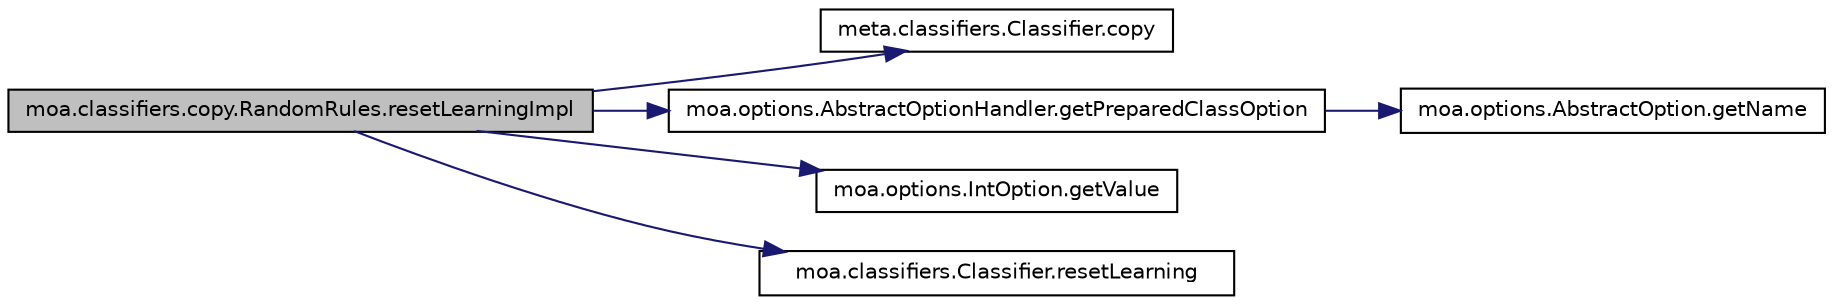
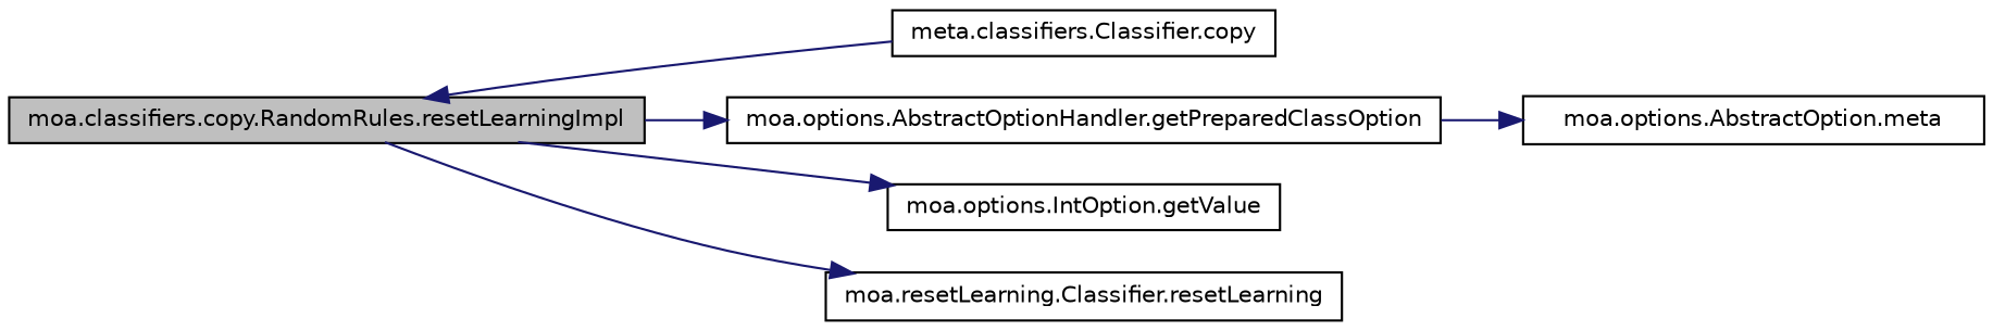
  digraph {
    rankdir=LR
    node [color=black fillcolor=white fontname=Helvetica fontsize=10 shape=record style=filled]
    edge [color=midnightblue fontname=Helvetica fontsize=10 labelfontname=Helvetica labelfontsize=10 style=solid]
    n1 [fillcolor=grey75 fontcolor=black height=0.2 label="moa.classifiers.copy.RandomRules.resetLearningImpl" width=0.4]
    n2 [height=0.2 label="meta.classifiers.Classifier.copy" width=0.4]
    n3 [height=0.2 label="moa.options.AbstractOptionHandler.getPreparedClassOption" width=0.4]
    n4 [height=0.2 label="moa.options.IntOption.getValue" width=0.4]
-   n5 [height=0.2 label="moa.classifiers.Classifier.resetLearning" width=0.4]
-   n6 [height=0.2 label="moa.options.AbstractOption.getName" width=0.4]
-   n1 -> n2
+   n5 [height=0.2 label="moa.resetLearning.Classifier.resetLearning" width=0.4]
+   n6 [height=0.2 label="moa.options.AbstractOption.meta" width=0.4]
+   n2 -> n1
    n1 -> n3
    n1 -> n4
    n1 -> n5
    n3 -> n6
  }
